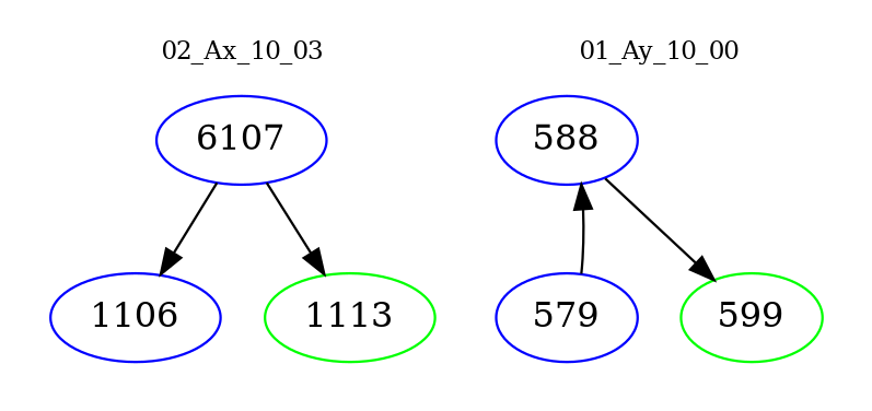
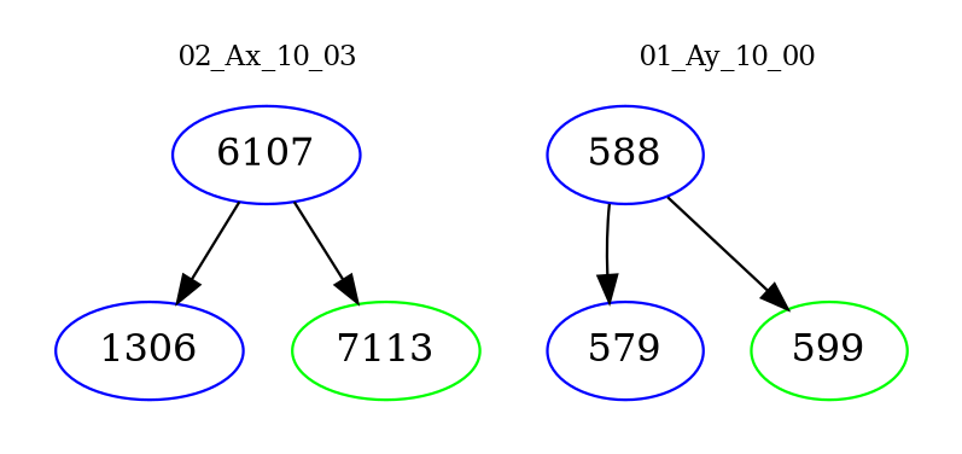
  digraph {
    node [color=blue]
    edge [color=black]
    n1 [label=6107]
-   n2 [label=1106]
-   n3 [color=green label=1113]
+   n2 [label=1306]
+   n3 [color=green label=7113]
    n4 [label=588]
    n5 [label=579]
    n6 [color=green label=599]
    subgraph cluster_1 {
      color=white
      fontsize=10
      label="02_Ax_10_03"
      n1
      n2
      n3
    }
    subgraph cluster_2 {
      color=white
      fontsize=10
      label="01_Ay_10_00"
      n4
      n5
      n6
    }
    n1 -> n2
    n1 -> n3
-   n5 -> n4
+   n4 -> n5
    n4 -> n6
  }
